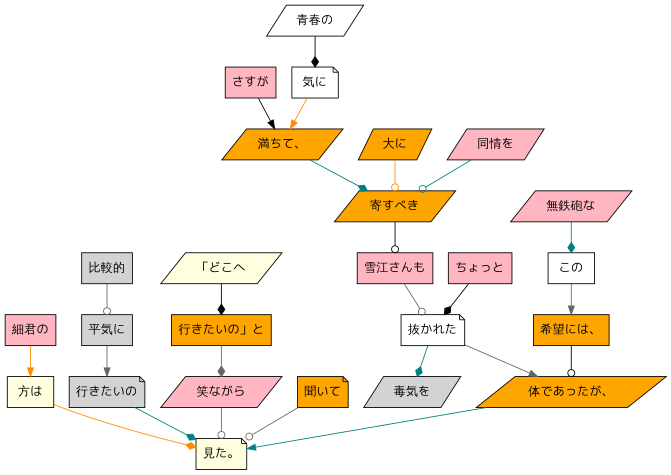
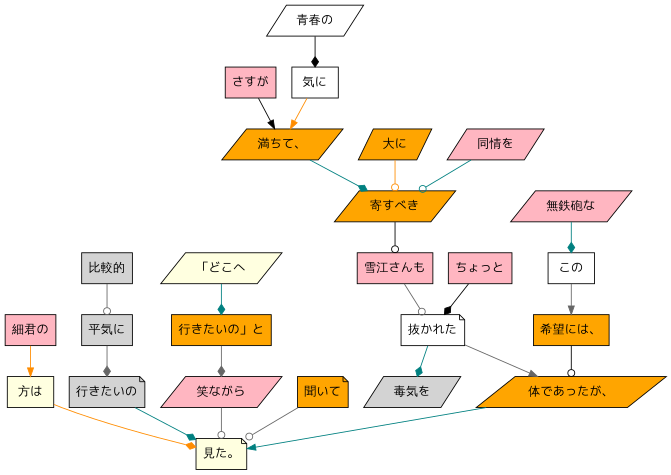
  digraph {
    fontname="Liberation Mono"
    node [fillcolor=orange fontname="Liberation Mono" shape=box style=filled]
    edge [arrowhead=diamond color=gray40 fontname="Liberation Mono"]
    n1 [fillcolor=white label="この"]
    n2 [label="希望には、"]
    n3 [label="体であったが、" shape=parallelogram]
    n4 [fillcolor=lightpink label="無鉄砲な" shape=parallelogram]
    n5 [fillcolor=lightyellow label="見た。" shape=note]
    n6 [fillcolor=lightpink label="さすが"]
    n7 [label="満ちて、" shape=parallelogram]
    n8 [label="寄すべき" shape=parallelogram]
    n9 [fillcolor=white label="青春の" shape=parallelogram]
-   n10 [fillcolor=white label="気に" shape=note]
+   n10 [fillcolor=white label="気に"]
    n11 [fillcolor=lightpink label="雪江さんも"]
    n12 [label="大に" shape=parallelogram]
    n13 [fillcolor=lightpink label="同情を" shape=parallelogram]
    n14 [fillcolor=white label="抜かれた" shape=note]
    n15 [fillcolor=lightgrey label="毒気を" shape=parallelogram]
    n16 [fillcolor=lightpink label="ちょっと"]
    n17 [fillcolor=lightpink label="細君の"]
    n18 [fillcolor=lightyellow label="方は"]
    n19 [fillcolor=lightgrey label="比較的"]
    n20 [fillcolor=lightgrey label="平気に"]
    n21 [fillcolor=lightgrey label="行きたいの" shape=note]
    n22 [fillcolor=lightyellow label="「どこへ" shape=parallelogram]
    n23 [label="行きたいの」と"]
    n24 [fillcolor=lightpink label="笑ながら" shape=parallelogram]
    n25 [label="聞いて" shape=note]
    n1 -> n2 [arrowhead=normal]
    n2 -> n3 [arrowhead=odot color=black]
    n3 -> n5 [arrowhead=normal color=teal]
    n4 -> n1 [color=teal]
    n6 -> n7 [arrowhead=normal color=black]
    n7 -> n8 [color=teal]
    n8 -> n11 [arrowhead=odot color=black]
    n9 -> n10 [color=black]
    n10 -> n7 [arrowhead=normal color=darkorange]
    n11 -> n14 [arrowhead=odot]
    n12 -> n8 [arrowhead=odot color=darkorange]
    n13 -> n8 [arrowhead=odot color=teal]
    n14 -> n3 [arrowhead=normal]
    n14 -> n15 [color=teal]
    n16 -> n14 [color=black]
    n17 -> n18 [arrowhead=normal color=darkorange]
    n18 -> n5 [color=darkorange]
    n19 -> n20 [arrowhead=odot]
-   n20 -> n21 [arrowhead=normal]
+   n20 -> n21
    n21 -> n5 [color=teal]
-   n22 -> n23 [color=black]
+   n22 -> n23 [color=teal]
    n23 -> n24
    n24 -> n5 [arrowhead=odot]
    n25 -> n5 [arrowhead=odot]
  }
